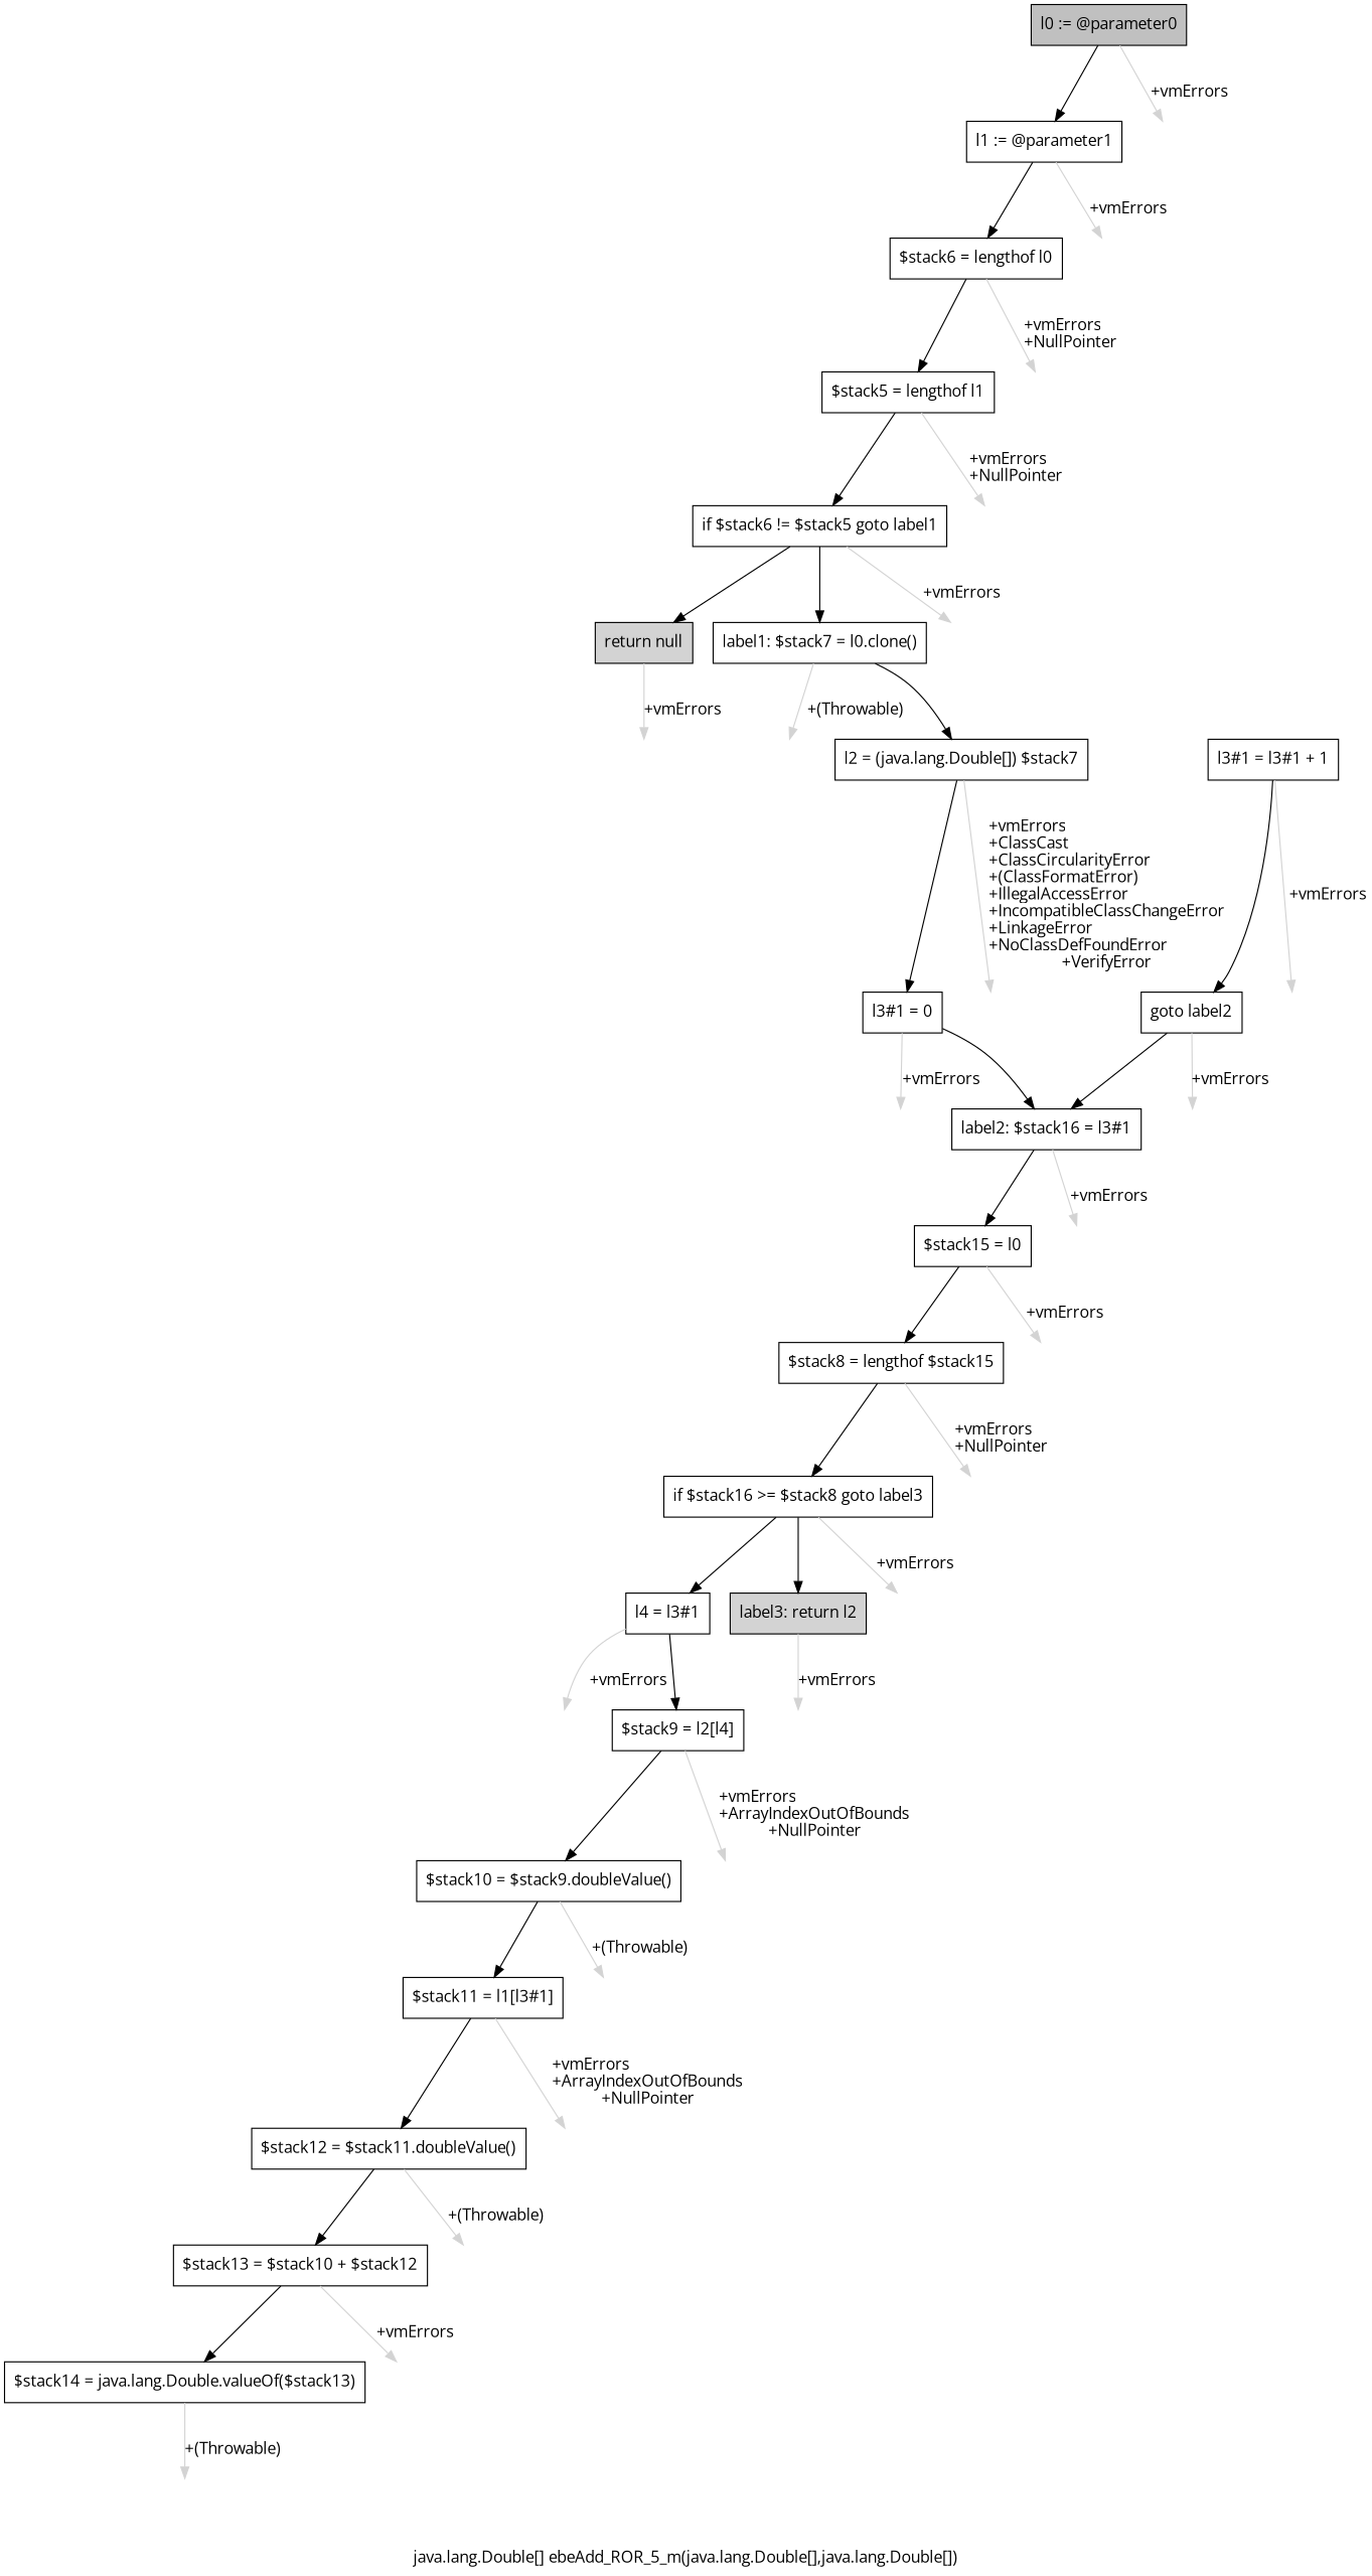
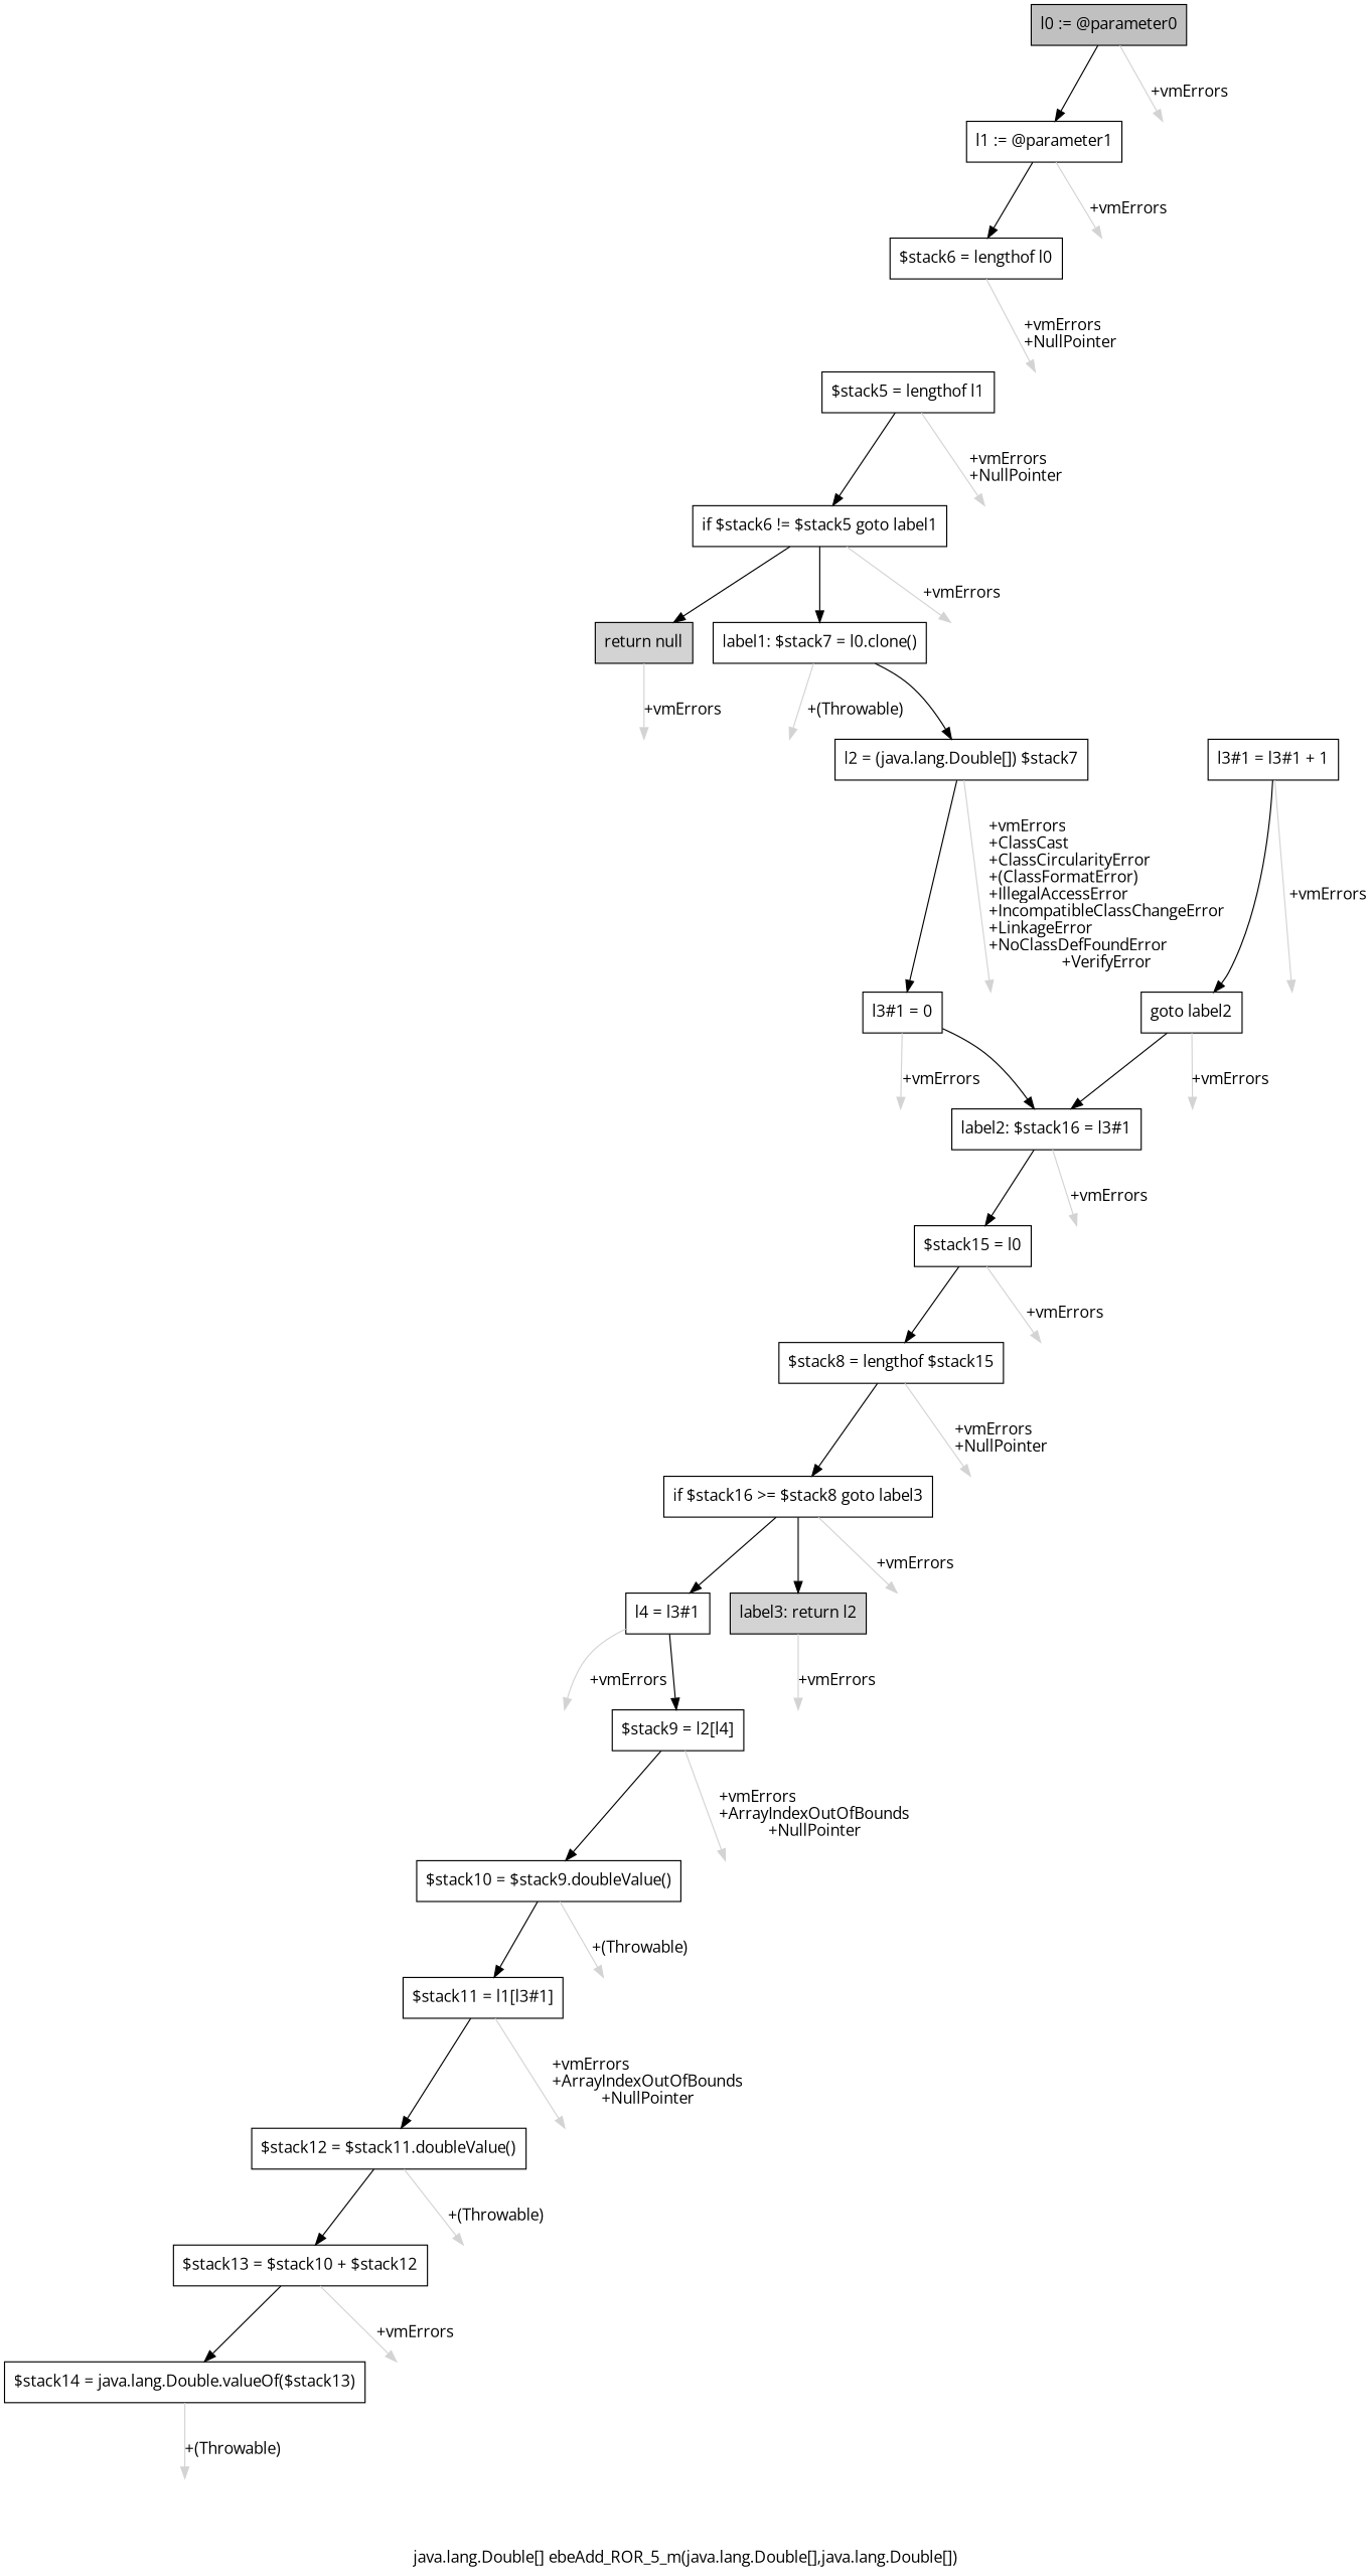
  digraph {
    fontname="Open Sans"
    label="java.lang.Double[] ebeAdd_ROR_5_m(java.lang.Double[],java.lang.Double[])"
    node [fontname="Open Sans" shape=box style=invis]
    edge [color=lightgray fontname="Open Sans"]
    n1 [fillcolor=gray label="l0 := @parameter0" style=filled]
    n2 [label="l1 := @parameter1" style=""]
    n3 [label=Esc]
    n4 [label="$stack6 = lengthof l0" style=""]
    n5 [label=Esc]
    n6 [label="$stack5 = lengthof l1" style=""]
    n7 [label=Esc]
    n8 [label="if $stack6 != $stack5 goto label1" style=""]
    n9 [label=Esc]
    n10 [fillcolor=lightgray label="return null" style=filled]
    n11 [label="label1: $stack7 = l0.clone()" style=""]
    n12 [label=Esc]
    n13 [label=Esc]
    n14 [label="l2 = (java.lang.Double[]) $stack7" style=""]
    n15 [label=Esc]
    n16 [label="l3#1 = 0" style=""]
    n17 [label=Esc]
    n18 [label="label2: $stack16 = l3#1" style=""]
    n19 [label=Esc]
    n20 [label="$stack15 = l0" style=""]
    n21 [label=Esc]
    n22 [label="$stack8 = lengthof $stack15" style=""]
    n23 [label=Esc]
    n24 [label="if $stack16 >= $stack8 goto label3" style=""]
    n25 [label=Esc]
    n26 [label="l4 = l3#1" style=""]
    n27 [fillcolor=lightgray label="label3: return l2" style=filled]
    n28 [label=Esc]
    n29 [label="$stack9 = l2[l4]" style=""]
    n30 [label=Esc]
    n31 [label=Esc]
    n32 [label="$stack10 = $stack9.doubleValue()" style=""]
    n33 [label=Esc]
    n34 [label="$stack11 = l1[l3#1]" style=""]
    n35 [label=Esc]
    n36 [label="$stack12 = $stack11.doubleValue()" style=""]
    n37 [label=Esc]
    n38 [label="$stack13 = $stack10 + $stack12" style=""]
    n39 [label=Esc]
    n40 [label="$stack14 = java.lang.Double.valueOf($stack13)" style=""]
    n41 [label=Esc]
    n42 [label=Esc]
    n43 [label="l3#1 = l3#1 + 1" style=""]
    n44 [label="goto label2" style=""]
    n45 [label=Esc]
    n46 [label=Esc]
    n47 [label=Esc]
    n1 -> n2 [color=black]
    n1 -> n3 [label="\l+vmErrors"]
    n2 -> n4 [color=black]
    n2 -> n5 [label="\l+vmErrors"]
-   n4 -> n6 [color=black]
    n4 -> n7 [label="\l+vmErrors\l+NullPointer"]
    n6 -> n8 [color=black]
    n6 -> n9 [label="\l+vmErrors\l+NullPointer"]
    n8 -> n10 [color=black]
    n8 -> n11 [color=black]
    n8 -> n12 [label="\l+vmErrors"]
    n10 -> n13 [label="\l+vmErrors"]
    n11 -> n14 [color=black]
    n11 -> n15 [label="\l+(Throwable)"]
    n14 -> n16 [color=black]
    n14 -> n17 [label="\l+vmErrors\l+ClassCast\l+ClassCircularityError\l+(ClassFormatError)\l+IllegalAccessError\l+IncompatibleClassChangeError\l+LinkageError\l+NoClassDefFoundError\l+VerifyError"]
    n16 -> n18 [color=black]
    n16 -> n19 [label="\l+vmErrors"]
    n18 -> n20 [color=black]
    n18 -> n21 [label="\l+vmErrors"]
    n20 -> n22 [color=black]
    n20 -> n23 [label="\l+vmErrors"]
    n22 -> n24 [color=black]
    n22 -> n25 [label="\l+vmErrors\l+NullPointer"]
    n24 -> n26 [color=black]
    n24 -> n27 [color=black]
    n24 -> n28 [label="\l+vmErrors"]
    n26 -> n29 [color=black]
    n26 -> n30 [label="\l+vmErrors"]
    n27 -> n31 [label="\l+vmErrors"]
    n29 -> n32 [color=black]
    n29 -> n33 [label="\l+vmErrors\l+ArrayIndexOutOfBounds\l+NullPointer"]
    n32 -> n34 [color=black]
    n32 -> n35 [label="\l+(Throwable)"]
    n34 -> n36 [color=black]
    n34 -> n37 [label="\l+vmErrors\l+ArrayIndexOutOfBounds\l+NullPointer"]
    n36 -> n38 [color=black]
    n36 -> n39 [label="\l+(Throwable)"]
    n38 -> n40 [color=black]
    n38 -> n41 [label="\l+vmErrors"]
    n40 -> n42 [label="\l+(Throwable)"]
    n43 -> n44 [color=black]
    n43 -> n45 [label="\l+vmErrors"]
    n44 -> n18 [color=black]
    n44 -> n47 [label="\l+vmErrors"]
  }
